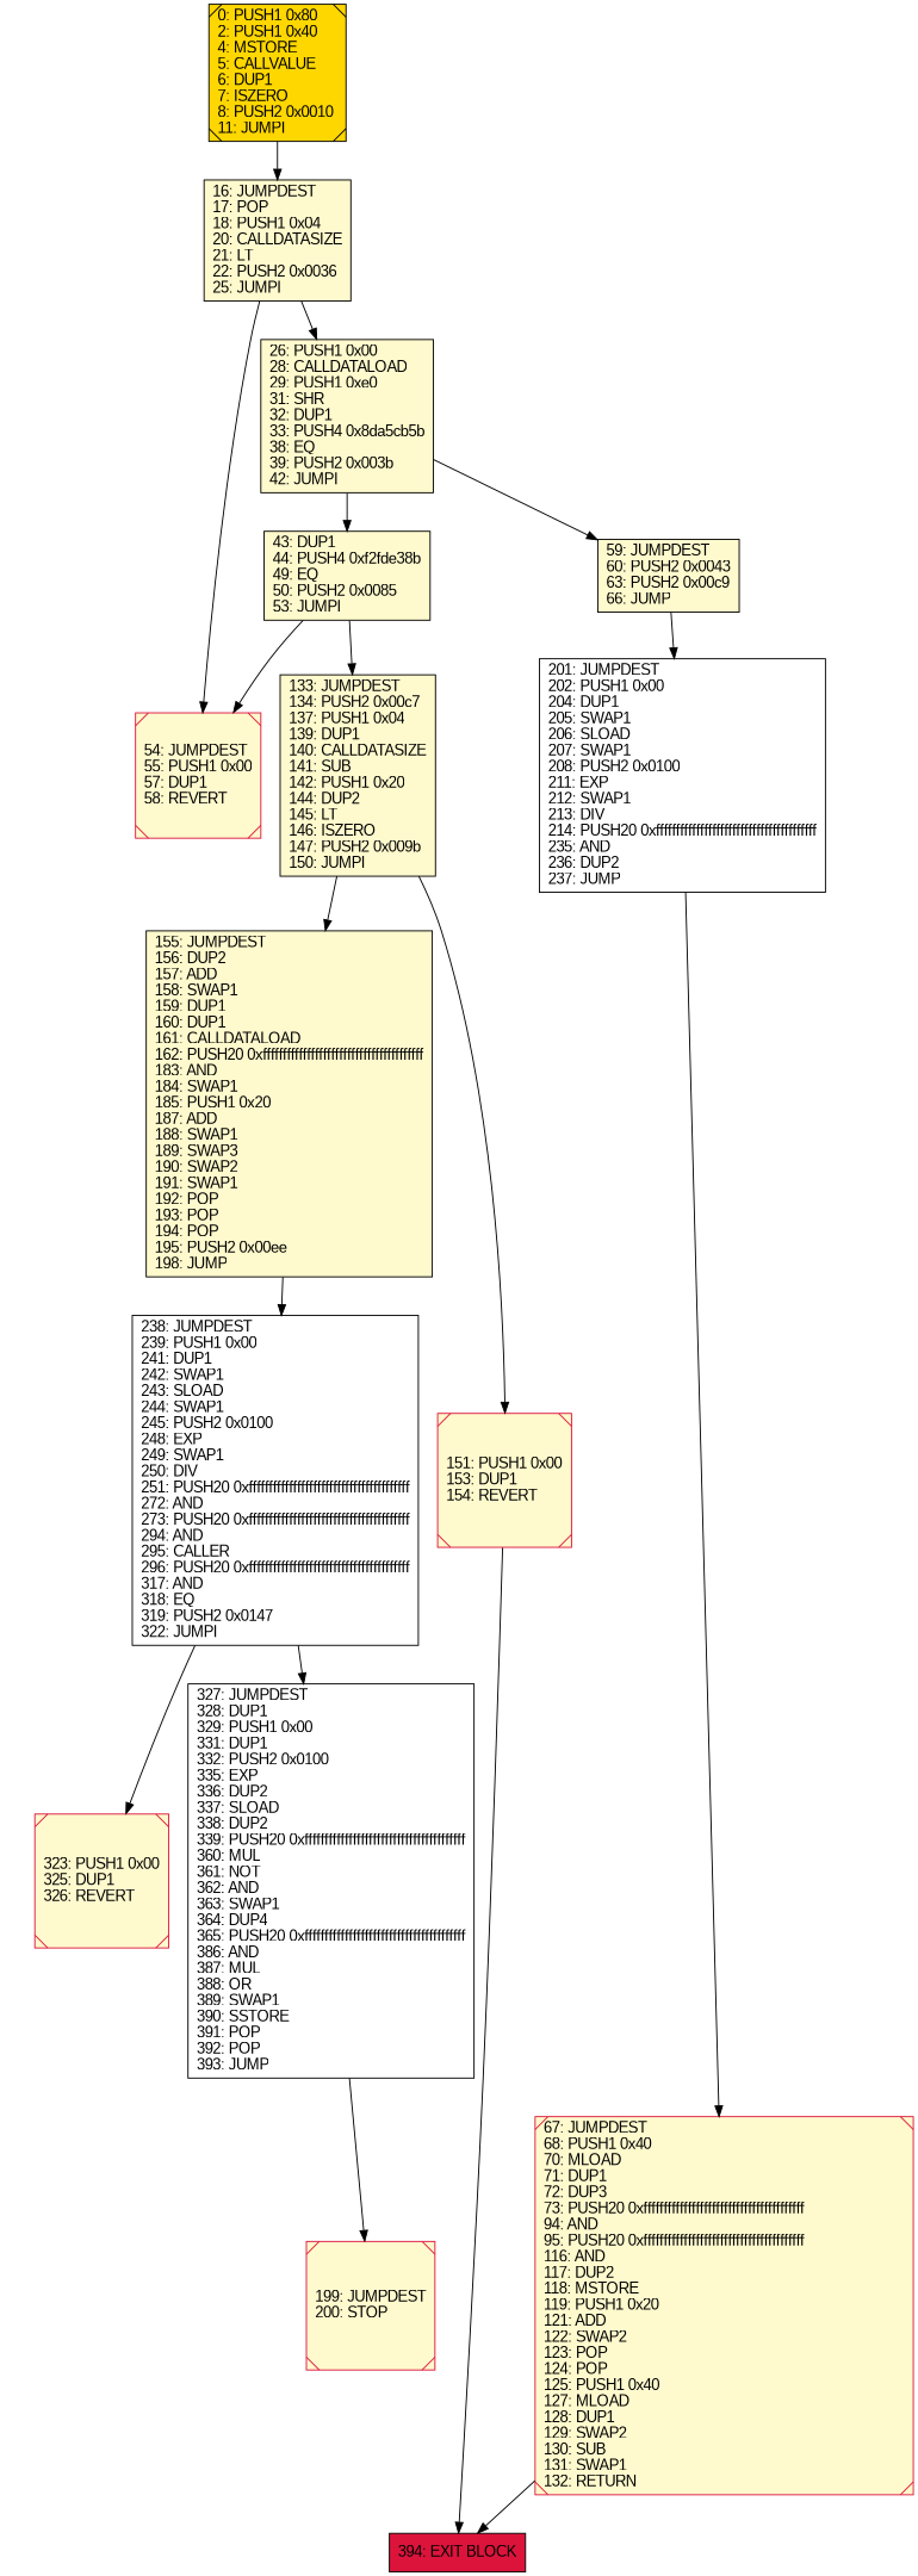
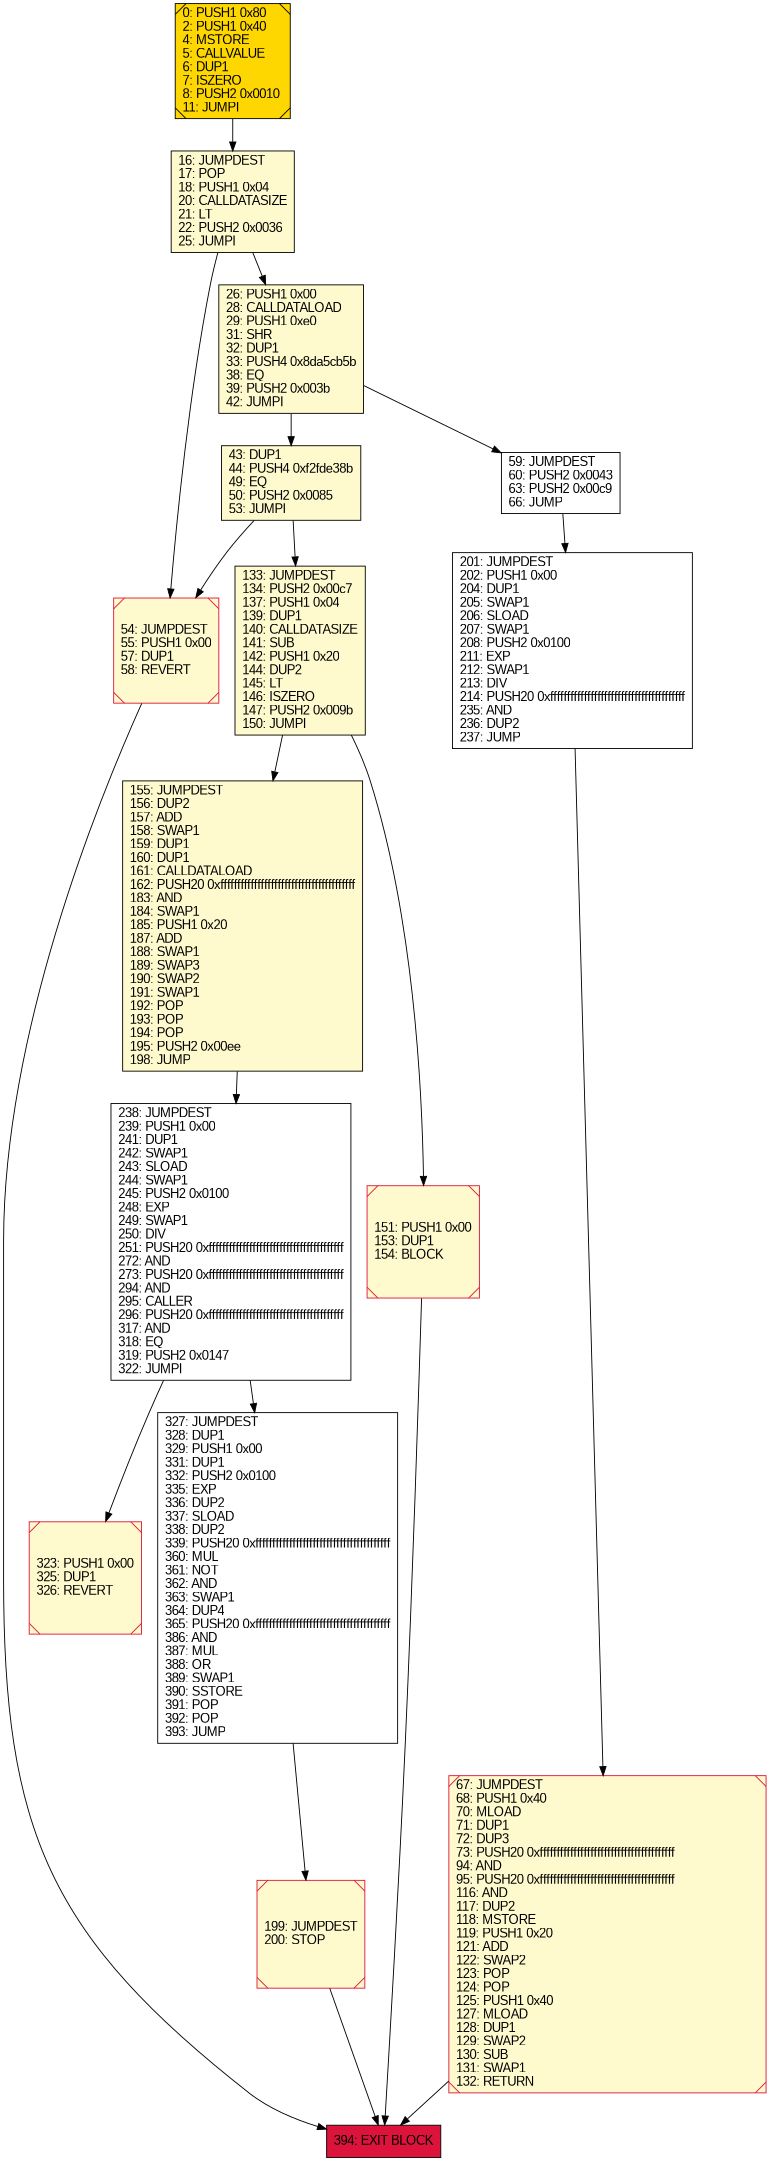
  digraph {
    rankdir=UD
    node [color=black fillcolor=lemonchiffon fontcolor=black fontname=arial shape=box style=filled]
    n1 [color=crimson label="323: PUSH1 0x00\l325: DUP1\l326: REVERT\l" shape=Msquare]
    n2 [fillcolor=crimson label="394: EXIT BLOCK\l"]
    n3 [label="155: JUMPDEST\l156: DUP2\l157: ADD\l158: SWAP1\l159: DUP1\l160: DUP1\l161: CALLDATALOAD\l162: PUSH20 0xffffffffffffffffffffffffffffffffffffffff\l183: AND\l184: SWAP1\l185: PUSH1 0x20\l187: ADD\l188: SWAP1\l189: SWAP3\l190: SWAP2\l191: SWAP1\l192: POP\l193: POP\l194: POP\l195: PUSH2 0x00ee\l198: JUMP\l"]
    n4 [fillcolor=white label="238: JUMPDEST\l239: PUSH1 0x00\l241: DUP1\l242: SWAP1\l243: SLOAD\l244: SWAP1\l245: PUSH2 0x0100\l248: EXP\l249: SWAP1\l250: DIV\l251: PUSH20 0xffffffffffffffffffffffffffffffffffffffff\l272: AND\l273: PUSH20 0xffffffffffffffffffffffffffffffffffffffff\l294: AND\l295: CALLER\l296: PUSH20 0xffffffffffffffffffffffffffffffffffffffff\l317: AND\l318: EQ\l319: PUSH2 0x0147\l322: JUMPI\l"]
    n5 [fillcolor=white label="327: JUMPDEST\l328: DUP1\l329: PUSH1 0x00\l331: DUP1\l332: PUSH2 0x0100\l335: EXP\l336: DUP2\l337: SLOAD\l338: DUP2\l339: PUSH20 0xffffffffffffffffffffffffffffffffffffffff\l360: MUL\l361: NOT\l362: AND\l363: SWAP1\l364: DUP4\l365: PUSH20 0xffffffffffffffffffffffffffffffffffffffff\l386: AND\l387: MUL\l388: OR\l389: SWAP1\l390: SSTORE\l391: POP\l392: POP\l393: JUMP\l"]
    n6 [label="16: JUMPDEST\l17: POP\l18: PUSH1 0x04\l20: CALLDATASIZE\l21: LT\l22: PUSH2 0x0036\l25: JUMPI\l"]
    n7 [color=crimson label="54: JUMPDEST\l55: PUSH1 0x00\l57: DUP1\l58: REVERT\l" shape=Msquare]
    n8 [label="26: PUSH1 0x00\l28: CALLDATALOAD\l29: PUSH1 0xe0\l31: SHR\l32: DUP1\l33: PUSH4 0x8da5cb5b\l38: EQ\l39: PUSH2 0x003b\l42: JUMPI\l"]
    n9 [label="43: DUP1\l44: PUSH4 0xf2fde38b\l49: EQ\l50: PUSH2 0x0085\l53: JUMPI\l"]
-   n10 [label="59: JUMPDEST\l60: PUSH2 0x0043\l63: PUSH2 0x00c9\l66: JUMP\l"]
+   n10 [fillcolor=white label="59: JUMPDEST\l60: PUSH2 0x0043\l63: PUSH2 0x00c9\l66: JUMP\l"]
    n11 [label="133: JUMPDEST\l134: PUSH2 0x00c7\l137: PUSH1 0x04\l139: DUP1\l140: CALLDATASIZE\l141: SUB\l142: PUSH1 0x20\l144: DUP2\l145: LT\l146: ISZERO\l147: PUSH2 0x009b\l150: JUMPI\l"]
-   n12 [color=crimson label="151: PUSH1 0x00\l153: DUP1\l154: REVERT\l" shape=Msquare]
+   n12 [color=crimson label="151: PUSH1 0x00\l153: DUP1\l154: BLOCK\l" shape=Msquare]
    n13 [color=crimson label="67: JUMPDEST\l68: PUSH1 0x40\l70: MLOAD\l71: DUP1\l72: DUP3\l73: PUSH20 0xffffffffffffffffffffffffffffffffffffffff\l94: AND\l95: PUSH20 0xffffffffffffffffffffffffffffffffffffffff\l116: AND\l117: DUP2\l118: MSTORE\l119: PUSH1 0x20\l121: ADD\l122: SWAP2\l123: POP\l124: POP\l125: PUSH1 0x40\l127: MLOAD\l128: DUP1\l129: SWAP2\l130: SUB\l131: SWAP1\l132: RETURN\l" shape=Msquare]
    n14 [color=crimson label="199: JUMPDEST\l200: STOP\l" shape=Msquare]
    n15 [fillcolor=white label="201: JUMPDEST\l202: PUSH1 0x00\l204: DUP1\l205: SWAP1\l206: SLOAD\l207: SWAP1\l208: PUSH2 0x0100\l211: EXP\l212: SWAP1\l213: DIV\l214: PUSH20 0xffffffffffffffffffffffffffffffffffffffff\l235: AND\l236: DUP2\l237: JUMP\l"]
    n16 [fillcolor=gold label="0: PUSH1 0x80\l2: PUSH1 0x40\l4: MSTORE\l5: CALLVALUE\l6: DUP1\l7: ISZERO\l8: PUSH2 0x0010\l11: JUMPI\l" shape=Msquare]
    n3 -> n4
    n4 -> n1
    n4 -> n5
    n5 -> n14
    n6 -> n7
    n6 -> n8
+   n7 -> n2
    n8 -> n9
    n8 -> n10
    n9 -> n7
    n9 -> n11
    n10 -> n15
    n11 -> n3
    n11 -> n12
    n12 -> n2
    n13 -> n2
+   n14 -> n2
    n15 -> n13
    n16 -> n6
  }
